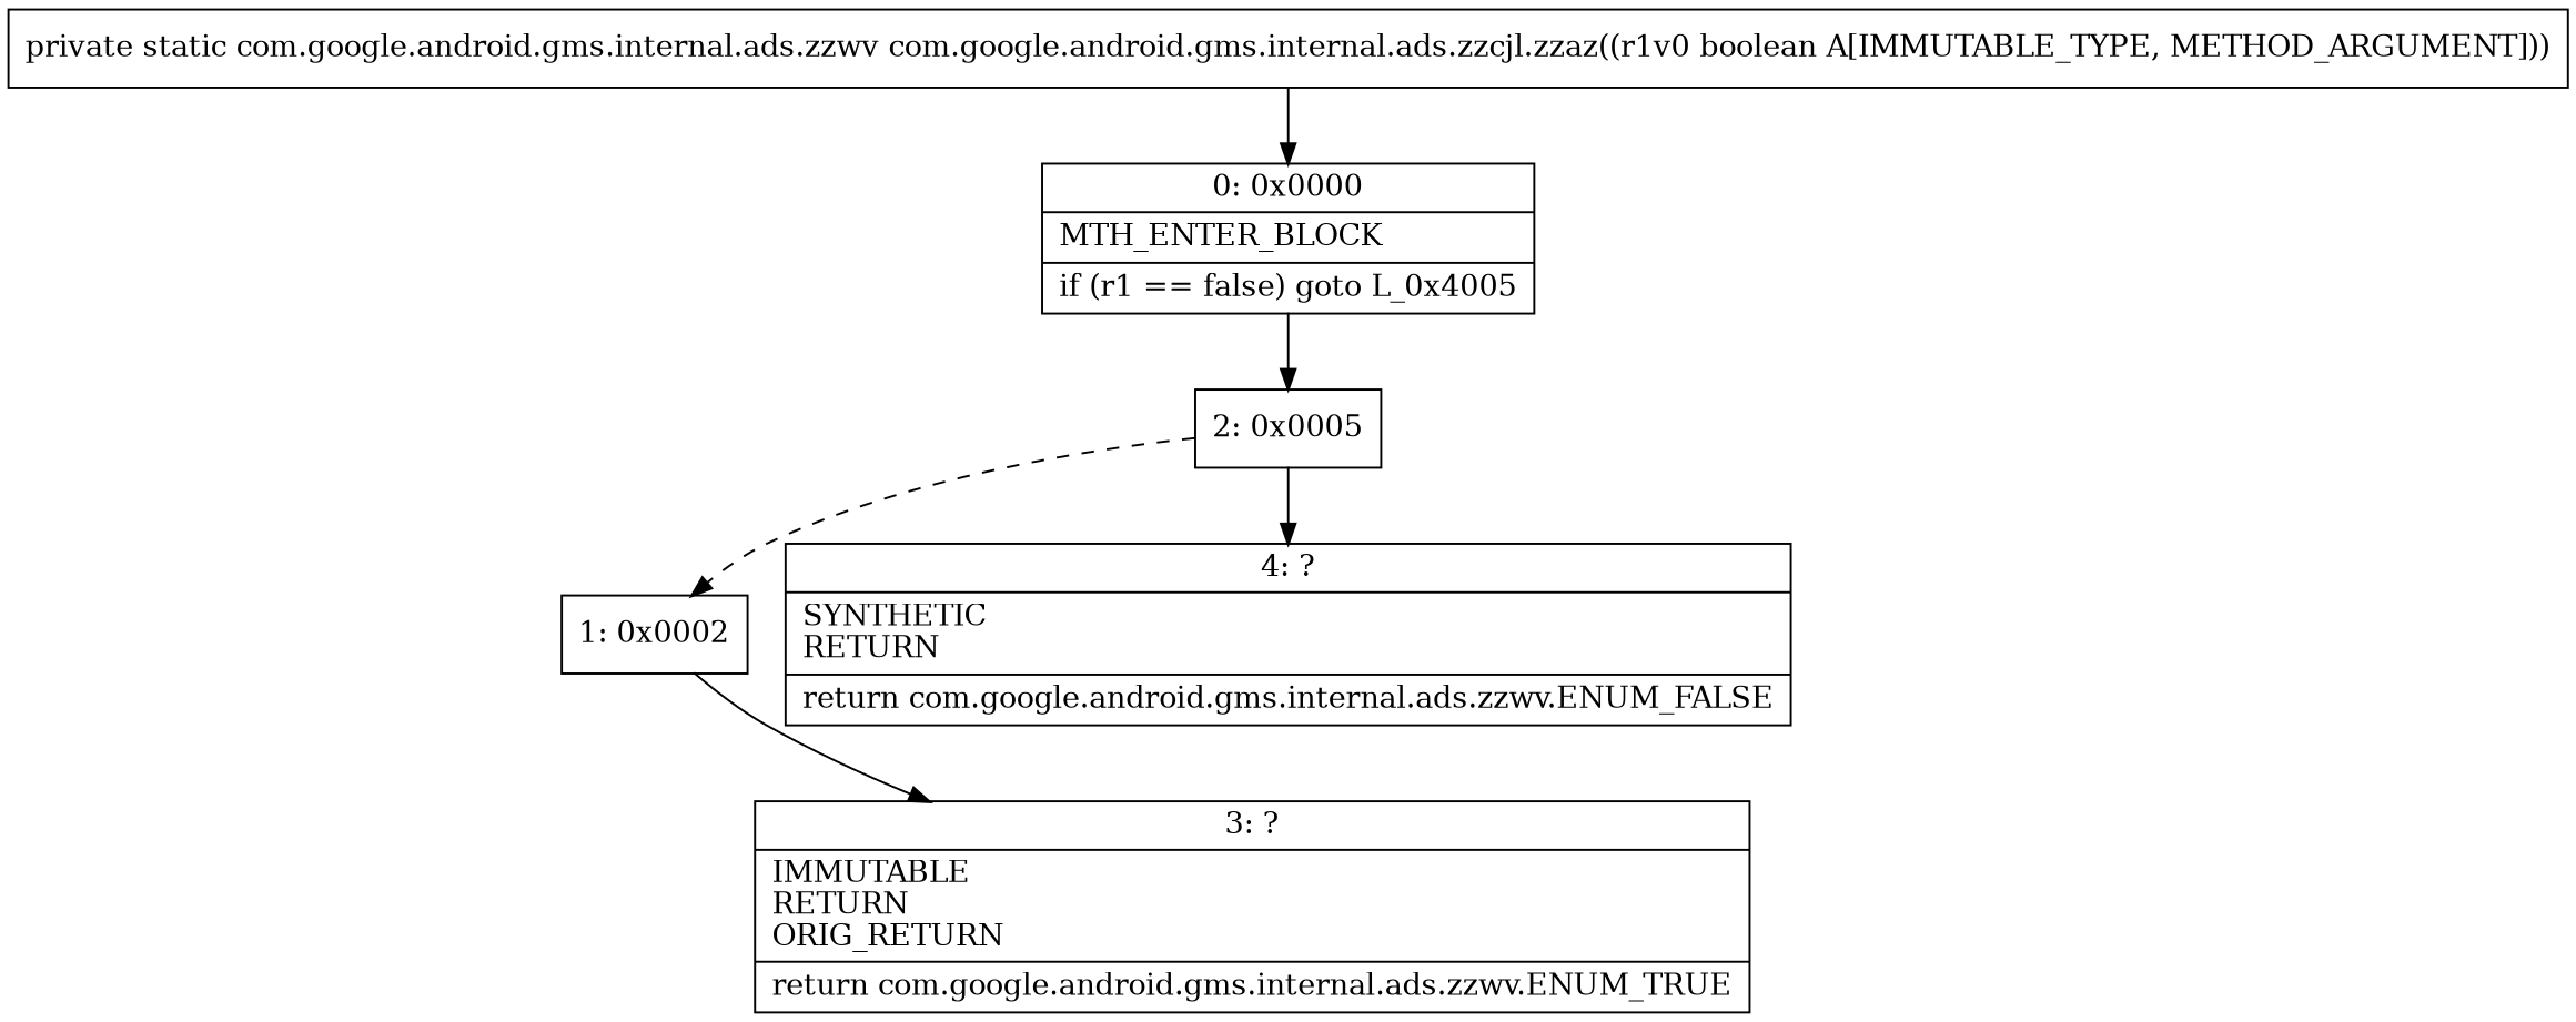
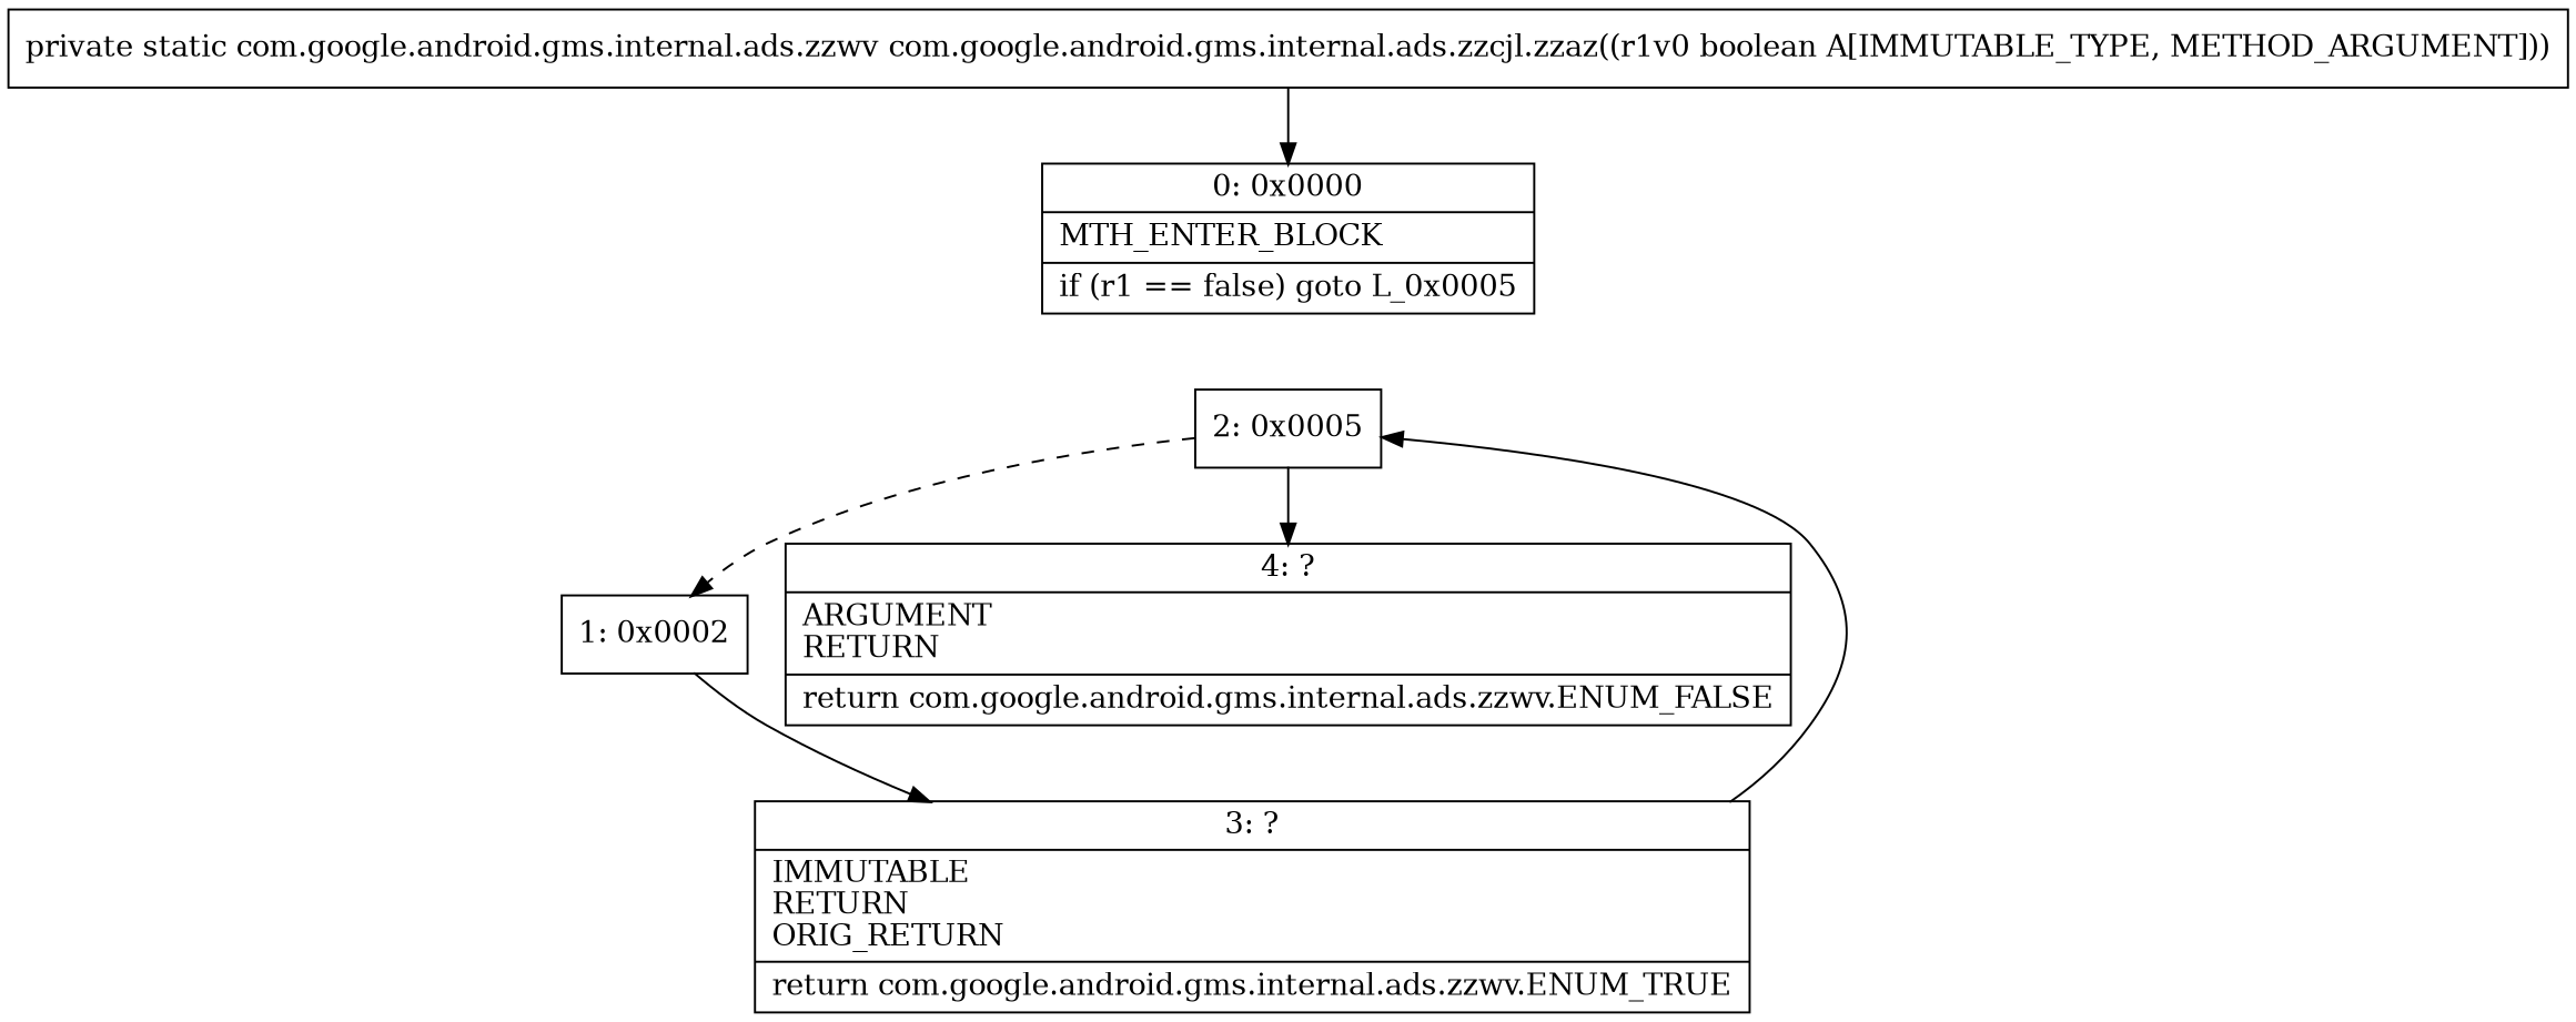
  digraph {
    node [shape=record]
-   n1 [label="{0\:\ 0x0000|MTH_ENTER_BLOCK\l|if (r1 == false) goto L_0x4005\l}"]
+   n1 [label="{0\:\ 0x0000|MTH_ENTER_BLOCK\l|if (r1 == false) goto L_0x0005\l}"]
    n2 [label="{2\:\ 0x0005}"]
    n3 [label="{1\:\ 0x0002}"]
    n4 [label="{3\:\ ?|IMMUTABLE\lRETURN\lORIG_RETURN\l|return com.google.android.gms.internal.ads.zzwv.ENUM_TRUE\l}"]
-   n5 [label="{4\:\ ?|SYNTHETIC\lRETURN\l|return com.google.android.gms.internal.ads.zzwv.ENUM_FALSE\l}"]
+   n5 [label="{4\:\ ?|ARGUMENT\lRETURN\l|return com.google.android.gms.internal.ads.zzwv.ENUM_FALSE\l}"]
    n6 [label="{private static com.google.android.gms.internal.ads.zzwv com.google.android.gms.internal.ads.zzcjl.zzaz((r1v0 boolean A[IMMUTABLE_TYPE, METHOD_ARGUMENT])) }"]
-   n1 -> n2
+   n4 -> n2
    n2 -> n3 [style=dashed]
    n2 -> n5
    n3 -> n4
    n6 -> n1
  }
